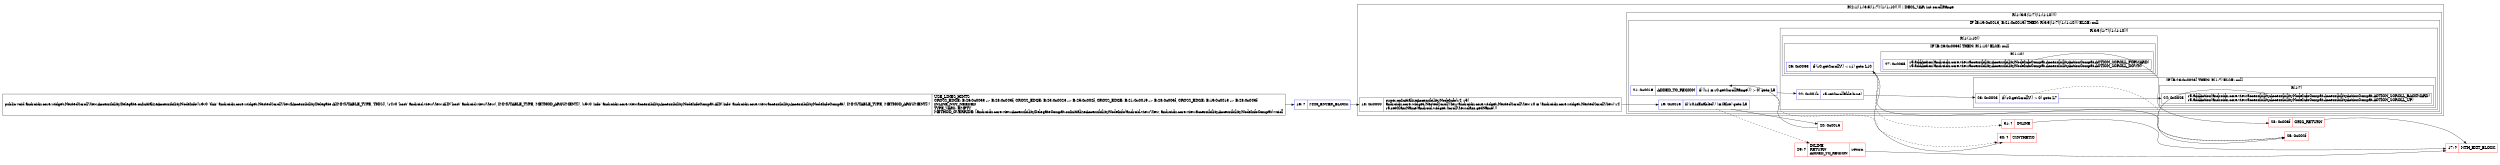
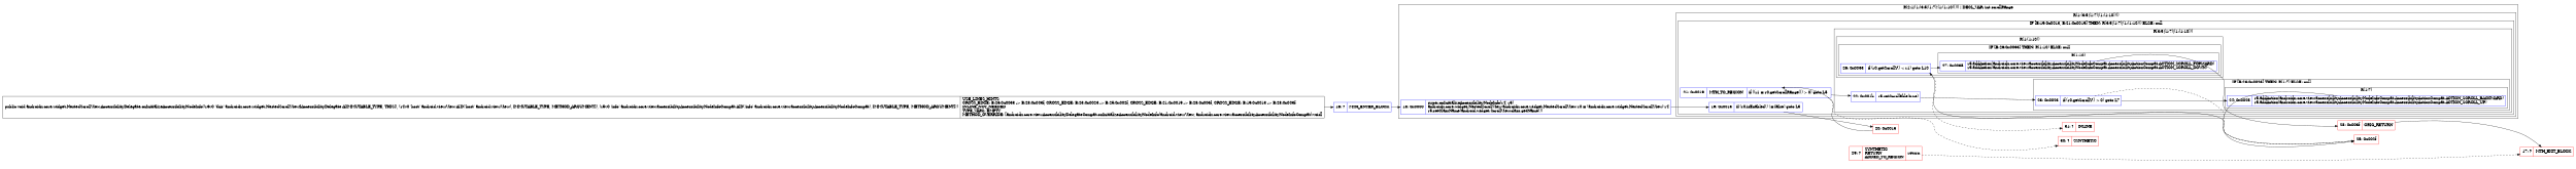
  digraph {
    rankdir=LR
    node [color=blue shape=record]
    n1 [label="{24\:\ 0x0025|r5.addAction(androidx.core.view.accessibility.AccessibilityNodeInfoCompat.AccessibilityActionCompat.ACTION_SCROLL_BACKWARD)\lr5.addAction(androidx.core.view.accessibility.AccessibilityNodeInfoCompat.AccessibilityActionCompat.ACTION_SCROLL_UP)\l}"]
    n2 [label="{23\:\ 0x0023|if (r0.getScrollY() \> 0) goto L7\l}"]
    n3 [label="{27\:\ 0x0035|r5.addAction(androidx.core.view.accessibility.AccessibilityNodeInfoCompat.AccessibilityActionCompat.ACTION_SCROLL_FORWARD)\lr5.addAction(androidx.core.view.accessibility.AccessibilityNodeInfoCompat.AccessibilityActionCompat.ACTION_SCROLL_DOWN)\l}"]
    n4 [label="{26\:\ 0x0033|if (r0.getScrollY() \< r1) goto L10\l}"]
    n5 [label="{22\:\ 0x001b|r5.setScrollable(true)\l}"]
    n6 [label="{19\:\ 0x0013|if (r0.isEnabled() != false) goto L3\l}"]
-   n7 [label="{21\:\ 0x0019|ADDED_TO_REGION\l|if ((r1 = r0.getScrollRange()) \> 0) goto L5\l}"]
+   n7 [label="{21\:\ 0x0019|MTH_TO_REGION\l|if ((r1 = r0.getScrollRange()) \> 0) goto L5\l}"]
    n8 [label="{18\:\ 0x0000|super.onInitializeAccessibilityNodeInfo(r4, r5)\landroidx.core.widget.NestedScrollView androidx.core.widget.NestedScrollView r0 = (androidx.core.widget.NestedScrollView) r4\lr5.setClassName(android.widget.ScrollView.class.getName())\l}"]
    n9 [color=red label="{25\:\ 0x002f}"]
    n10 [color=red label="{28\:\ 0x003f|ORIG_RETURN\l}"]
    n11 [color=red label="{31\:\ ?|INLINE\l}"]
    n12 [color=red label="{20\:\ 0x0015}"]
-   n13 [color=red label="{29\:\ ?|INLINE\lRETURN\lADDED_TO_REGION\l|return\l}"]
+   n13 [color=red label="{29\:\ ?|SYNTHETIC\lRETURN\lADDED_TO_REGION\l|return\l}"]
    n14 [color=red label="{30\:\ ?|SYNTHETIC\l}"]
    n15 [color=red label="{17\:\ ?|MTH_EXIT_BLOCK\l}"]
    n16 [label="{16\:\ ?|MTH_ENTER_BLOCK\l}"]
    n17 [label="{public void androidx.core.widget.NestedScrollView.AccessibilityDelegate.onInitializeAccessibilityNodeInfo((r3v0 'this' androidx.core.widget.NestedScrollView$AccessibilityDelegate A[IMMUTABLE_TYPE, THIS]), (r4v0 'host' android.view.View A[D('host' android.view.View), IMMUTABLE_TYPE, METHOD_ARGUMENT]), (r5v0 'info' androidx.core.view.accessibility.AccessibilityNodeInfoCompat A[D('info' androidx.core.view.accessibility.AccessibilityNodeInfoCompat), IMMUTABLE_TYPE, METHOD_ARGUMENT]))  | USE_LINES_HINTS\lCROSS_EDGE: B:26:0x0033 \-\> B:28:0x003f, CROSS_EDGE: B:23:0x0023 \-\> B:25:0x002f, CROSS_EDGE: B:21:0x0019 \-\> B:28:0x003f, CROSS_EDGE: B:19:0x0013 \-\> B:28:0x003f\lINLINE_NOT_NEEDED\lTYPE_VARS: EMPTY\lMETHOD_OVERRIDE: [androidx.core.view.AccessibilityDelegateCompat.onInitializeAccessibilityNodeInfo(android.view.View, androidx.core.view.accessibility.AccessibilityNodeInfoCompat):void]\l}" color=""]
    subgraph cluster_1 {
      label="R(2:1|(1:(3:5|(1:7)|(1:(1:10))))) | DECL_VAR: int scrollRange\l"
      n8
      subgraph cluster_2 {
        label="R(1:(3:5|(1:7)|(1:(1:10))))"
        subgraph cluster_3 {
          label="IF [B:19:0x0013, B:21:0x0019] THEN: R(3:5|(1:7)|(1:(1:10))) ELSE: null"
          n6
          n7
          subgraph cluster_4 {
            label="R(3:5|(1:7)|(1:(1:10)))"
            n5
            subgraph cluster_5 {
              label="IF [B:23:0x0023] THEN: R(1:7) ELSE: null"
              n2
              subgraph cluster_6 {
                label="R(1:7)"
                n1
              }
            }
            subgraph cluster_7 {
              label="R(1:(1:10))"
              subgraph cluster_8 {
                label="IF [B:26:0x0033] THEN: R(1:10) ELSE: null"
                n4
                subgraph cluster_9 {
                  label="R(1:10)"
                  n3
                }
              }
            }
          }
        }
      }
    }
    n1 -> n9
    n2 -> n1
    n2 -> n9 [style=dashed]
    n3 -> n10
-   n4 -> n14
+   n4 -> n3
    n4 -> n11 [style=dashed]
    n5 -> n2
    n6 -> n12
-   n6 -> n13 [style=dashed]
    n7 -> n5
    n7 -> n14 [style=dashed]
    n8 -> n6
    n9 -> n4
    n10 -> n15
-   n11 -> n15
    n12 -> n7
-   n13 -> n15
+   n13 -> n15 [style=dashed]
    n16 -> n8
    n17 -> n16
  }
